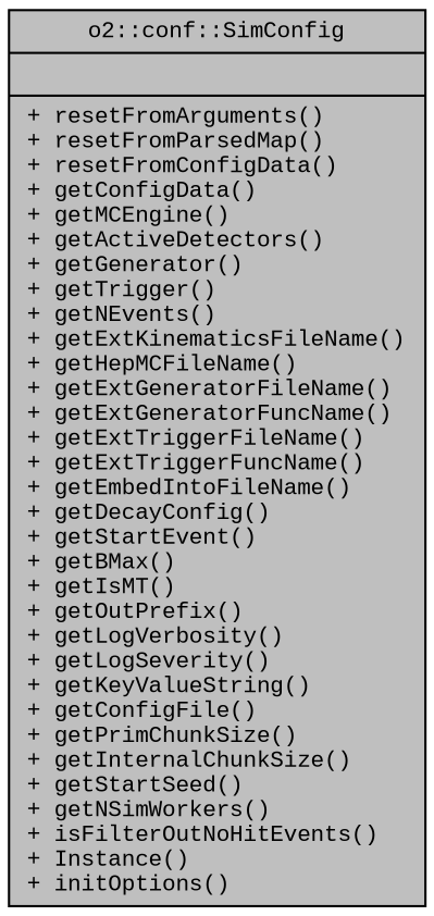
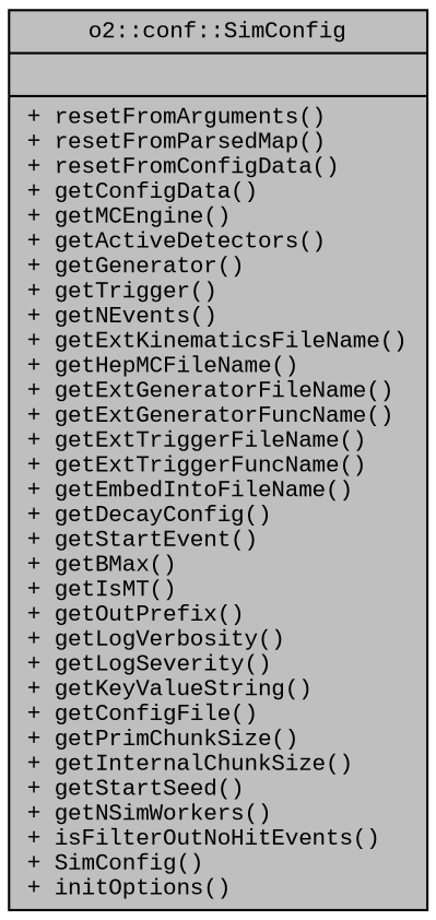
  digraph {
    fontname="Liberation Mono"
-   n1 [color=black fillcolor=grey75 fontcolor=black fontname="Liberation Mono" fontsize=10 height=0.2 label="{o2::conf::SimConfig\n||+ resetFromArguments()\l+ resetFromParsedMap()\l+ resetFromConfigData()\l+ getConfigData()\l+ getMCEngine()\l+ getActiveDetectors()\l+ getGenerator()\l+ getTrigger()\l+ getNEvents()\l+ getExtKinematicsFileName()\l+ getHepMCFileName()\l+ getExtGeneratorFileName()\l+ getExtGeneratorFuncName()\l+ getExtTriggerFileName()\l+ getExtTriggerFuncName()\l+ getEmbedIntoFileName()\l+ getDecayConfig()\l+ getStartEvent()\l+ getBMax()\l+ getIsMT()\l+ getOutPrefix()\l+ getLogVerbosity()\l+ getLogSeverity()\l+ getKeyValueString()\l+ getConfigFile()\l+ getPrimChunkSize()\l+ getInternalChunkSize()\l+ getStartSeed()\l+ getNSimWorkers()\l+ isFilterOutNoHitEvents()\l+ Instance()\l+ initOptions()\l}" shape=record style=filled width=0.4]
+   n1 [color=black fillcolor=grey75 fontcolor=black fontname="Liberation Mono" fontsize=10 height=0.2 label="{o2::conf::SimConfig\n||+ resetFromArguments()\l+ resetFromParsedMap()\l+ resetFromConfigData()\l+ getConfigData()\l+ getMCEngine()\l+ getActiveDetectors()\l+ getGenerator()\l+ getTrigger()\l+ getNEvents()\l+ getExtKinematicsFileName()\l+ getHepMCFileName()\l+ getExtGeneratorFileName()\l+ getExtGeneratorFuncName()\l+ getExtTriggerFileName()\l+ getExtTriggerFuncName()\l+ getEmbedIntoFileName()\l+ getDecayConfig()\l+ getStartEvent()\l+ getBMax()\l+ getIsMT()\l+ getOutPrefix()\l+ getLogVerbosity()\l+ getLogSeverity()\l+ getKeyValueString()\l+ getConfigFile()\l+ getPrimChunkSize()\l+ getInternalChunkSize()\l+ getStartSeed()\l+ getNSimWorkers()\l+ isFilterOutNoHitEvents()\l+ SimConfig()\l+ initOptions()\l}" shape=record style=filled width=0.4]
  }
